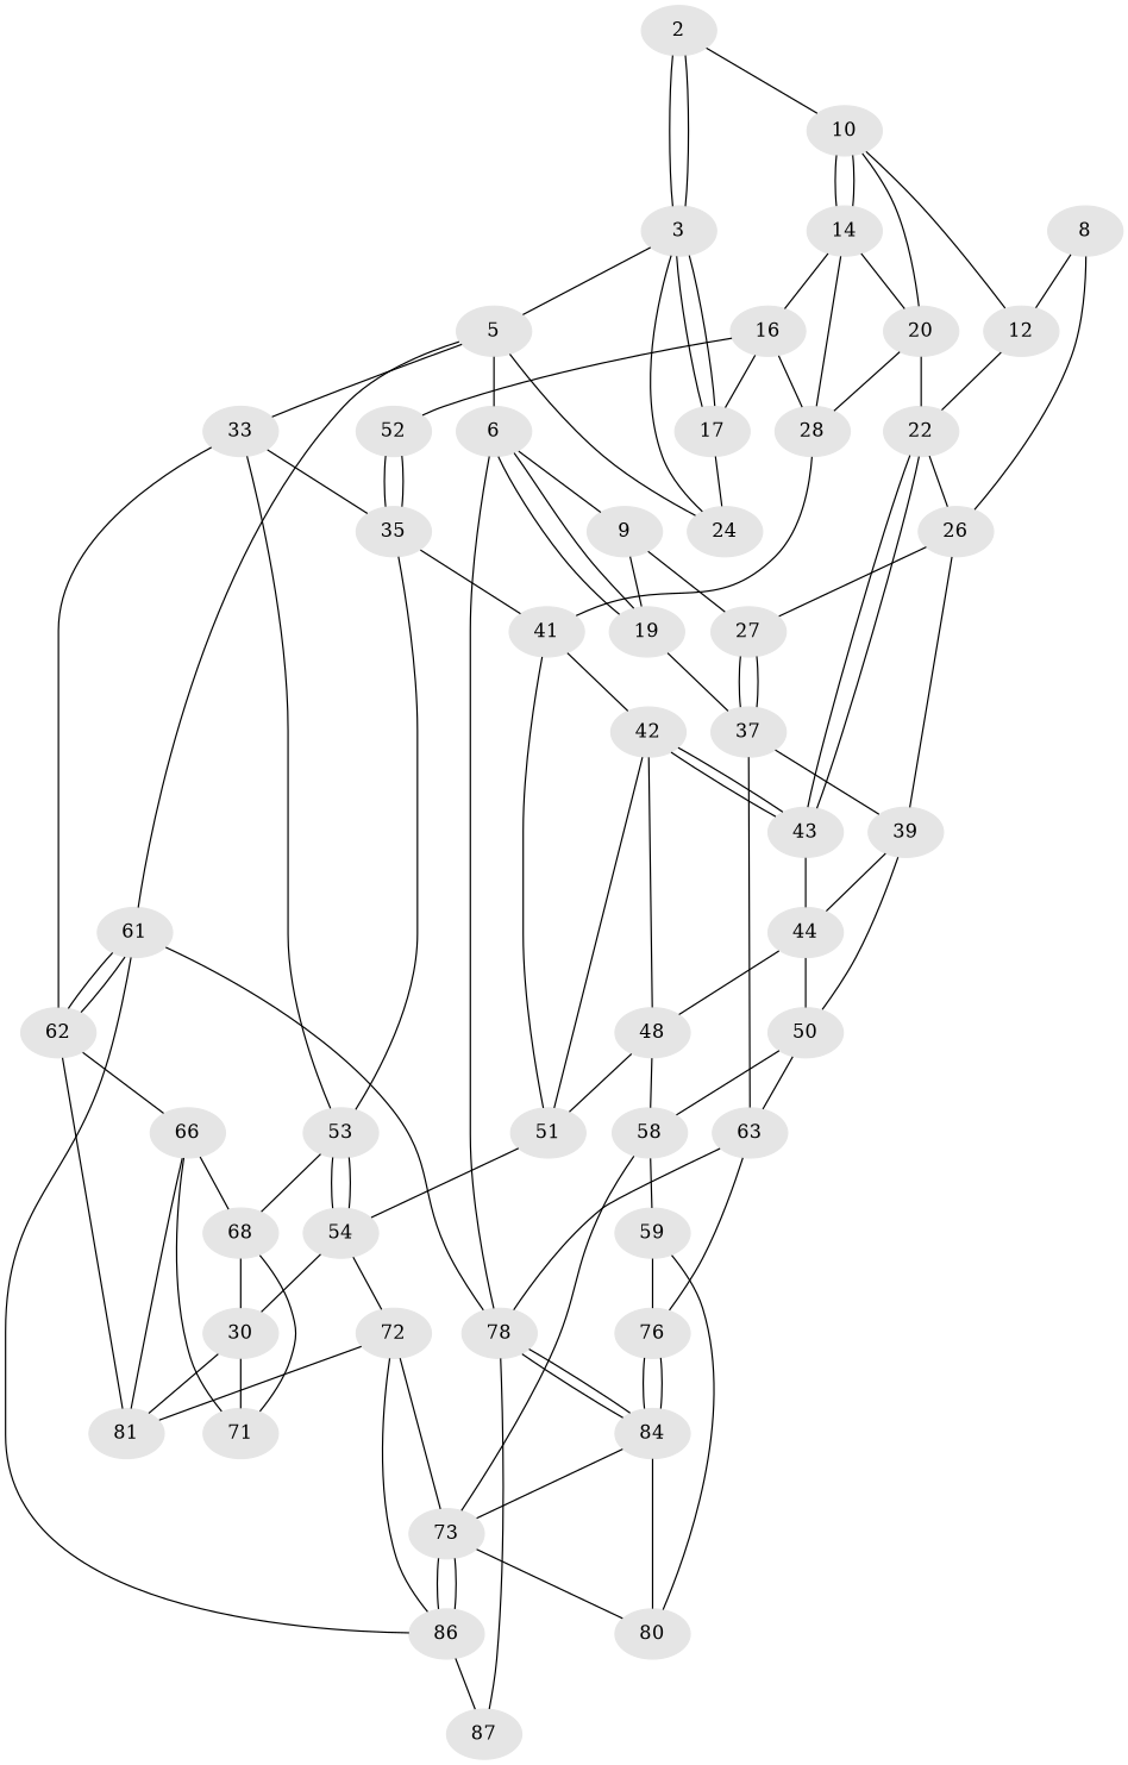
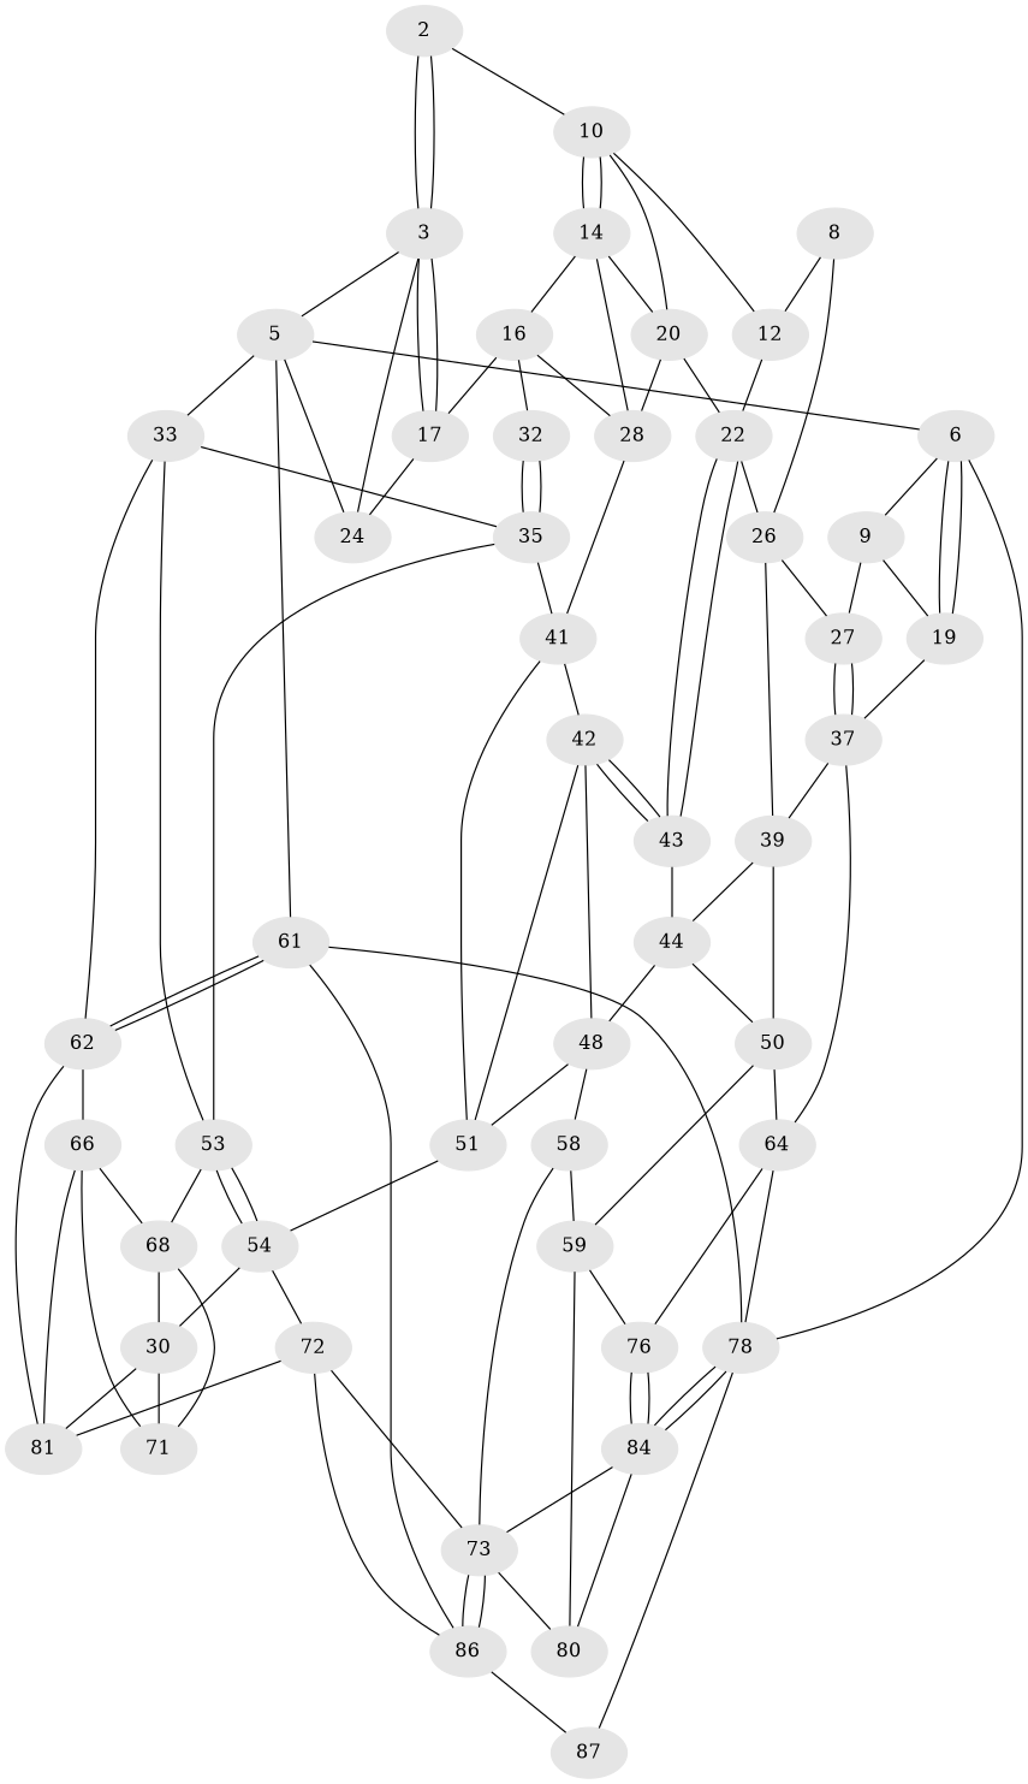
  graph {
    node [color=gray90 style=filled]
    3 [super="+4"]
    2
    10 [super="+11"]
    8 [super="+13"]
    12
    26 [super="+36"]
    5 [super="+29"]
    17 [super="+25"]
    24
    14 [super="+15"]
    20 [super="+21"]
    6 [super="+7"]
    33 [super="+34"]
    61
    9 [super="+18"]
    19
    78 [super="+79"]
    35 [super="+45"]
    53 [super="+56"]
    62 [super="+63"]
    86 [super="+88"]
    27
    37 [super="+38"]
    84 [super="+85"]
    87
    22 [super="+23"]
    39 [super="+40"]
    16 [super="+30"]
    28 [super="+31"]
    43
-   32 [label=52]
+   32
    41 [super="+46"]
-   64 [super="+65" label=63]
+   64 [super="+65"]
    44 [super="+49"]
    50 [super="+60"]
    42 [super="+47"]
    51 [super="+52"]
    54 [super="+55"]
    68 [super="+69"]
    66 [super="+67"]
    81 [super="+82"]
    76
    48 [super="+57"]
    59 [super="+75"]
    58
    73 [super="+74"]
    80
    n48 [label=30 super="+77"]
    72 [super="+83"]
    71
    3 -- 5
    3 -- 17
    3 -- 17
    3 -- 24
    2 -- 3
    2 -- 3
    2 -- 10
    10 -- 12
    10 -- 14
    10 -- 14
    10 -- 20
    8 -- 12
    8 -- 26
    12 -- 22
    26 -- 27
    26 -- 39
    5 -- 24
    5 -- 6
    5 -- 33
    5 -- 61
    17 -- 24
    14 -- 20
    14 -- 16
    14 -- 28
    20 -- 22
    20 -- 28
    6 -- 9
    6 -- 19
    6 -- 19
    6 -- 78
    33 -- 35
    33 -- 53
    33 -- 62
    61 -- 78
    61 -- 62
    61 -- 62
    61 -- 86
    9 -- 19
    9 -- 27
    19 -- 37
    78 -- 84
    78 -- 84
    78 -- 87
    35 -- 53
    35 -- 41
    53 -- 54
    53 -- 54
    53 -- 68
    62 -- 66
    62 -- 81
    86 -- 87
    27 -- 37
    27 -- 37
    37 -- 39
    37 -- 64
    84 -- 73
    22 -- 26
    22 -- 43
    22 -- 43
    39 -- 44
    39 -- 50
    16 -- 17
    16 -- 28
    16 -- 32
    28 -- 41
    43 -- 44
    32 -- 35
    32 -- 35
    41 -- 42
    41 -- 51
    64 -- 78
    64 -- 76
    44 -- 50
    44 -- 48
    50 -- 64
-   50 -- 58
+   50 -- 59
    42 -- 43
    42 -- 43
    42 -- 51
    42 -- 48
    51 -- 54
    54 -- n48
    54 -- 72
    68 -- n48
    68 -- 71
    66 -- 68
    66 -- 81
    66 -- 71
    76 -- 84
    76 -- 84
    48 -- 51
    48 -- 58
    59 -- 76
    59 -- 80
    58 -- 59
    58 -- 73
    73 -- 86
    73 -- 86
    73 -- 80
    80 -- 84
    n48 -- 81
    n48 -- 71
    72 -- 86
    72 -- 81
    72 -- 73
  }
